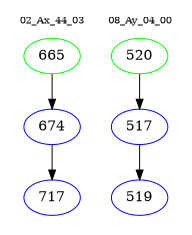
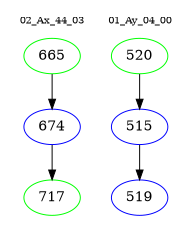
  digraph {
    node [color=blue]
    edge [color=black]
    n1 [color=green label=665]
    n2 [label=674]
-   n3 [label=717]
+   n3 [color=green label=717]
    n4 [color=green label=520]
-   n5 [label=517]
+   n5 [label=515]
    n6 [label=519]
    subgraph cluster_1 {
      color=white
      fontsize=10
      label="02_Ax_44_03"
      n1
      n2
      n3
    }
    subgraph cluster_2 {
      color=white
      fontsize=10
-     label="08_Ay_04_00"
+     label="01_Ay_04_00"
      n4
      n5
      n6
    }
    n1 -> n2
    n2 -> n3
    n4 -> n5
    n5 -> n6
  }
